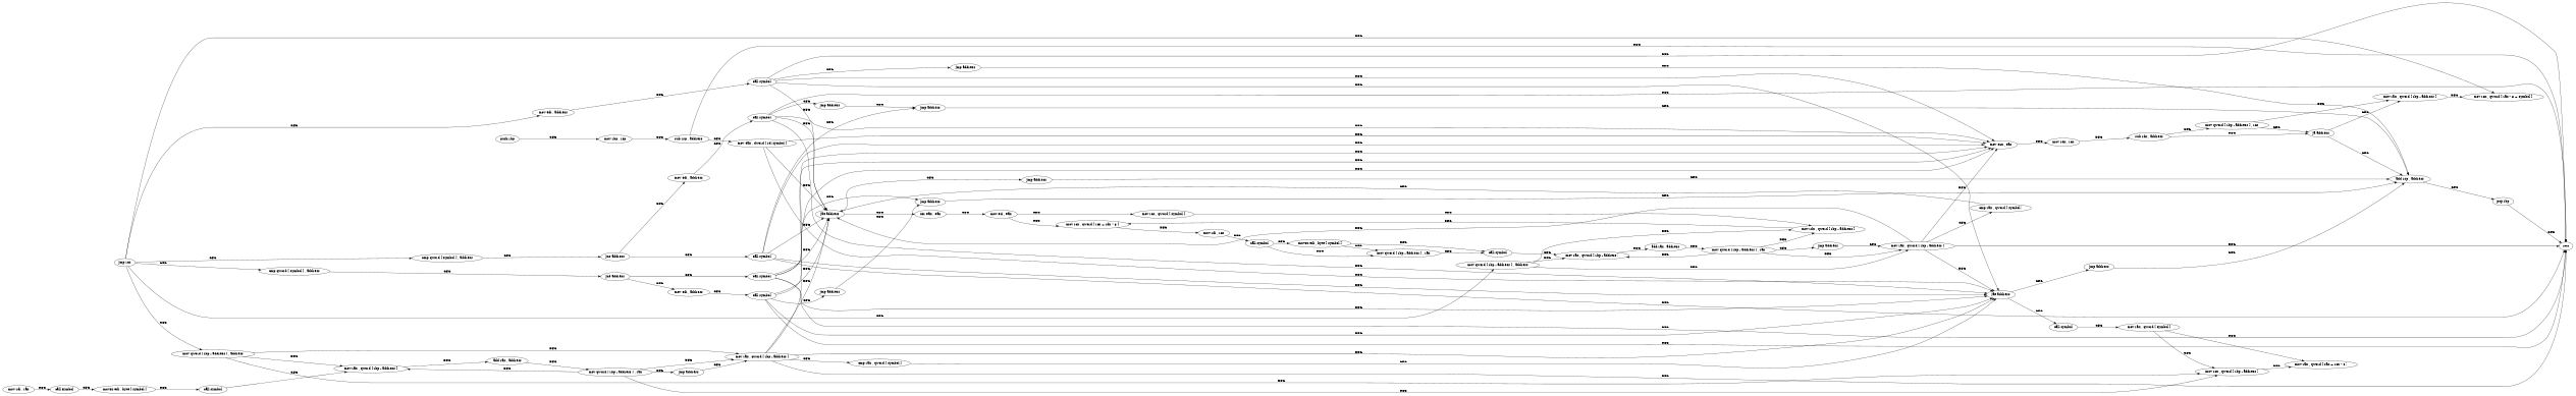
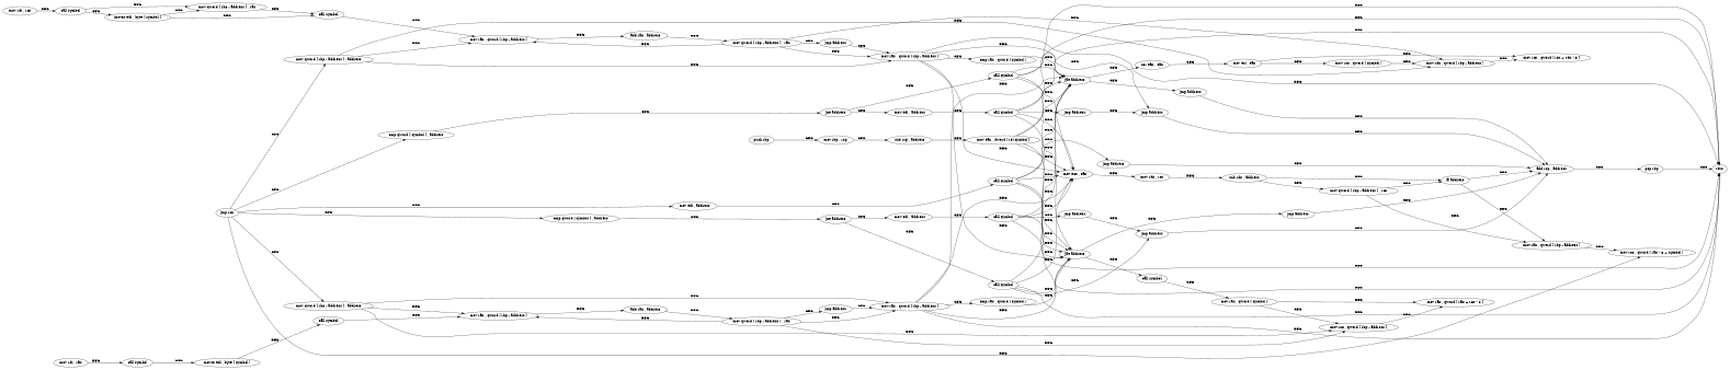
  digraph {
    rankdir=LR
    n1 [label="push rbp"]
    n2 [label="mov rbp , rsp"]
    n3 [label="sub rsp , address"]
    n4 [label="mov eax , dword [ rel symbol ]"]
    n5 [label="mov ecx , eax"]
    n6 [label=retn]
    n7 [label="jae address"]
    n8 [label="jae address"]
    n9 [label="mov rdx , rcx"]
    n10 [label="jmp address"]
    n11 [label="xor eax , eax"]
    n12 [label="jmp address"]
    n13 [label="call symbol"]
    n14 [label="sub rdx , address"]
    n15 [label="mov qword [ rbp - address ] , rcx"]
    n16 [label="ja address"]
    n17 [label="mov rax , qword [ rbp - address ]"]
    n18 [label="add rsp , address"]
    n19 [label="mov rcx , qword [ rax * 8 + symbol ]"]
    n20 [label="pop rbp"]
    n21 [label="jmp rcx"]
    n22 [label="mov qword [ rbp - address ] , address"]
    n23 [label="cmp qword [ symbol ] , address"]
    n24 [label="cmp qword [ symbol ] , address"]
    n25 [label="mov edi , address"]
    n26 [label="mov qword [ rbp - address ] , address"]
    n27 [label="mov rax , qword [ rbp - address ]"]
    n28 [label="mov rdx , qword [ rbp - address ]"]
    n29 [label="mov rax , qword [ rbp - address ]"]
    n30 [label="jne address"]
    n31 [label="jne address"]
    n32 [label="call symbol"]
    n33 [label="mov rax , qword [ rbp - address ]"]
    n34 [label="mov rcx , qword [ rbp - address ]"]
    n35 [label="mov rax , qword [ rbp - address ]"]
    n36 [label="cmp rax , qword [ symbol ]"]
    n37 [label="mov rcx , qword [ rcx + rdx * 8 ]"]
    n38 [label="add rax , address"]
    n39 [label="call symbol"]
    n40 [label="mov edi , address"]
    n41 [label="call symbol"]
    n42 [label="mov edi , address"]
    n43 [label="jmp address"]
    n44 [label="cmp rax , qword [ symbol ]"]
    n45 [label="mov rax , qword [ rax + rcx * 8 ]"]
    n46 [label="add rax , address"]
    n47 [label="jmp address"]
    n48 [label="call symbol"]
    n49 [label="jmp address"]
    n50 [label="jmp address"]
    n51 [label="call symbol"]
    n52 [label="jmp address"]
    n53 [label="mov esi , eax"]
    n54 [label="mov rcx , qword [ symbol ]"]
    n55 [label="mov rdi , rcx"]
    n56 [label="call symbol"]
    n57 [label="movsx edi , byte [ symbol ]"]
    n58 [label="mov qword [ rbp - address ] , rax"]
    n59 [label="call symbol"]
    n60 [label="mov qword [ rbp - address ] , rax"]
    n61 [label="jmp address"]
    n62 [label="mov rax , qword [ symbol ]"]
    n63 [label="mov rdi , rax"]
    n64 [label="call symbol"]
    n65 [label="movsx edi , byte [ symbol ]"]
    n66 [label="call symbol"]
    n67 [label="mov qword [ rbp - address ] , rax"]
    n68 [label="jmp address"]
    n1 -> n2 [label=CFG]
    n2 -> n3 [label=CFG]
    n3 -> n4 [label=CFG]
    n4 -> n5 [label=DFG]
-   n3 -> n6 [label=DFG]
+   n4 -> n6 [label=DFG]
    n4 -> n7 [label=DFG]
    n4 -> n8 [label=DFG]
    n5 -> n9 [label=DFG]
    n7 -> n10 [label=CFG]
    n7 -> n11 [label=CFG]
    n8 -> n12 [label=CFG]
    n8 -> n13 [label=CFG]
    n9 -> n14 [label=DFG]
    n10 -> n18 [label=CFG]
    n11 -> n53 [label=CFG]
    n12 -> n18 [label=CFG]
    n13 -> n62 [label=CFG]
    n14 -> n15 [label=CFG]
    n14 -> n16 [label=DFG]
    n15 -> n16 [label=CFG]
    n15 -> n17 [label=DFG]
    n16 -> n17 [label=CFG]
    n16 -> n18 [label=CFG]
    n17 -> n19 [label=DFG]
    n18 -> n20 [label=CFG]
    n20 -> n6 [label=CFG]
    n21 -> n19 [label=DFG]
    n21 -> n22 [label=CFG]
    n21 -> n23 [label=CFG]
    n21 -> n24 [label=CFG]
    n21 -> n25 [label=CFG]
    n21 -> n26 [label=CFG]
    n22 -> n27 [label=DFG]
    n22 -> n28 [label=DFG]
    n22 -> n29 [label=DFG]
    n23 -> n30 [label=CFG]
    n24 -> n31 [label=CFG]
    n25 -> n32 [label=CFG]
    n26 -> n33 [label=DFG]
    n26 -> n34 [label=DFG]
    n26 -> n35 [label=DFG]
    n27 -> n5 [label=DFG]
    n27 -> n6 [label=DFG]
    n27 -> n7 [label=DFG]
    n27 -> n8 [label=DFG]
    n27 -> n36 [label=CFG]
    n28 -> n37 [label=DFG]
    n29 -> n38 [label=DFG]
    n30 -> n39 [label=CFG]
    n30 -> n40 [label=CFG]
    n31 -> n41 [label=CFG]
    n31 -> n42 [label=CFG]
    n32 -> n5 [label=DFG]
    n32 -> n6 [label=DFG]
    n32 -> n7 [label=DFG]
    n32 -> n8 [label=DFG]
    n32 -> n43 [label=CFG]
    n33 -> n5 [label=DFG]
    n33 -> n6 [label=DFG]
    n33 -> n7 [label=DFG]
    n33 -> n8 [label=DFG]
    n33 -> n44 [label=CFG]
    n34 -> n45 [label=DFG]
    n35 -> n46 [label=DFG]
    n36 -> n7 [label=CFG]
-   n37 -> n55 [label=DFG]
    n38 -> n60 [label=DFG]
    n39 -> n5 [label=DFG]
    n39 -> n6 [label=DFG]
    n39 -> n7 [label=DFG]
    n39 -> n8 [label=DFG]
    n39 -> n47 [label=CFG]
    n40 -> n48 [label=CFG]
    n41 -> n5 [label=DFG]
    n41 -> n6 [label=DFG]
    n41 -> n7 [label=DFG]
    n41 -> n8 [label=DFG]
    n41 -> n50 [label=CFG]
    n42 -> n51 [label=CFG]
    n43 -> n18 [label=CFG]
    n44 -> n8 [label=CFG]
    n46 -> n67 [label=DFG]
    n47 -> n18 [label=CFG]
    n48 -> n5 [label=DFG]
    n48 -> n6 [label=DFG]
    n48 -> n7 [label=DFG]
    n48 -> n8 [label=DFG]
    n48 -> n49 [label=CFG]
    n49 -> n47 [label=CFG]
    n50 -> n18 [label=CFG]
    n51 -> n5 [label=DFG]
    n51 -> n6 [label=DFG]
    n51 -> n7 [label=DFG]
    n51 -> n8 [label=DFG]
    n51 -> n52 [label=CFG]
    n52 -> n50 [label=CFG]
    n53 -> n37 [label=DFG]
    n53 -> n54 [label=CFG]
    n54 -> n28 [label=CFG]
    n55 -> n56 [label=DFG]
    n56 -> n57 [label=CFG]
    n56 -> n58 [label=DFG]
    n57 -> n58 [label=CFG]
    n57 -> n59 [label=DFG]
    n58 -> n59 [label=CFG]
    n59 -> n29 [label=CFG]
    n60 -> n27 [label=DFG]
    n60 -> n28 [label=DFG]
    n60 -> n29 [label=DFG]
    n60 -> n61 [label=CFG]
    n61 -> n27 [label=CFG]
    n62 -> n34 [label=CFG]
    n62 -> n45 [label=DFG]
    n63 -> n64 [label=DFG]
    n64 -> n65 [label=CFG]
    n65 -> n66 [label=DFG]
    n66 -> n35 [label=CFG]
    n67 -> n33 [label=DFG]
    n67 -> n34 [label=DFG]
    n67 -> n35 [label=DFG]
    n67 -> n68 [label=CFG]
    n68 -> n33 [label=CFG]
  }
